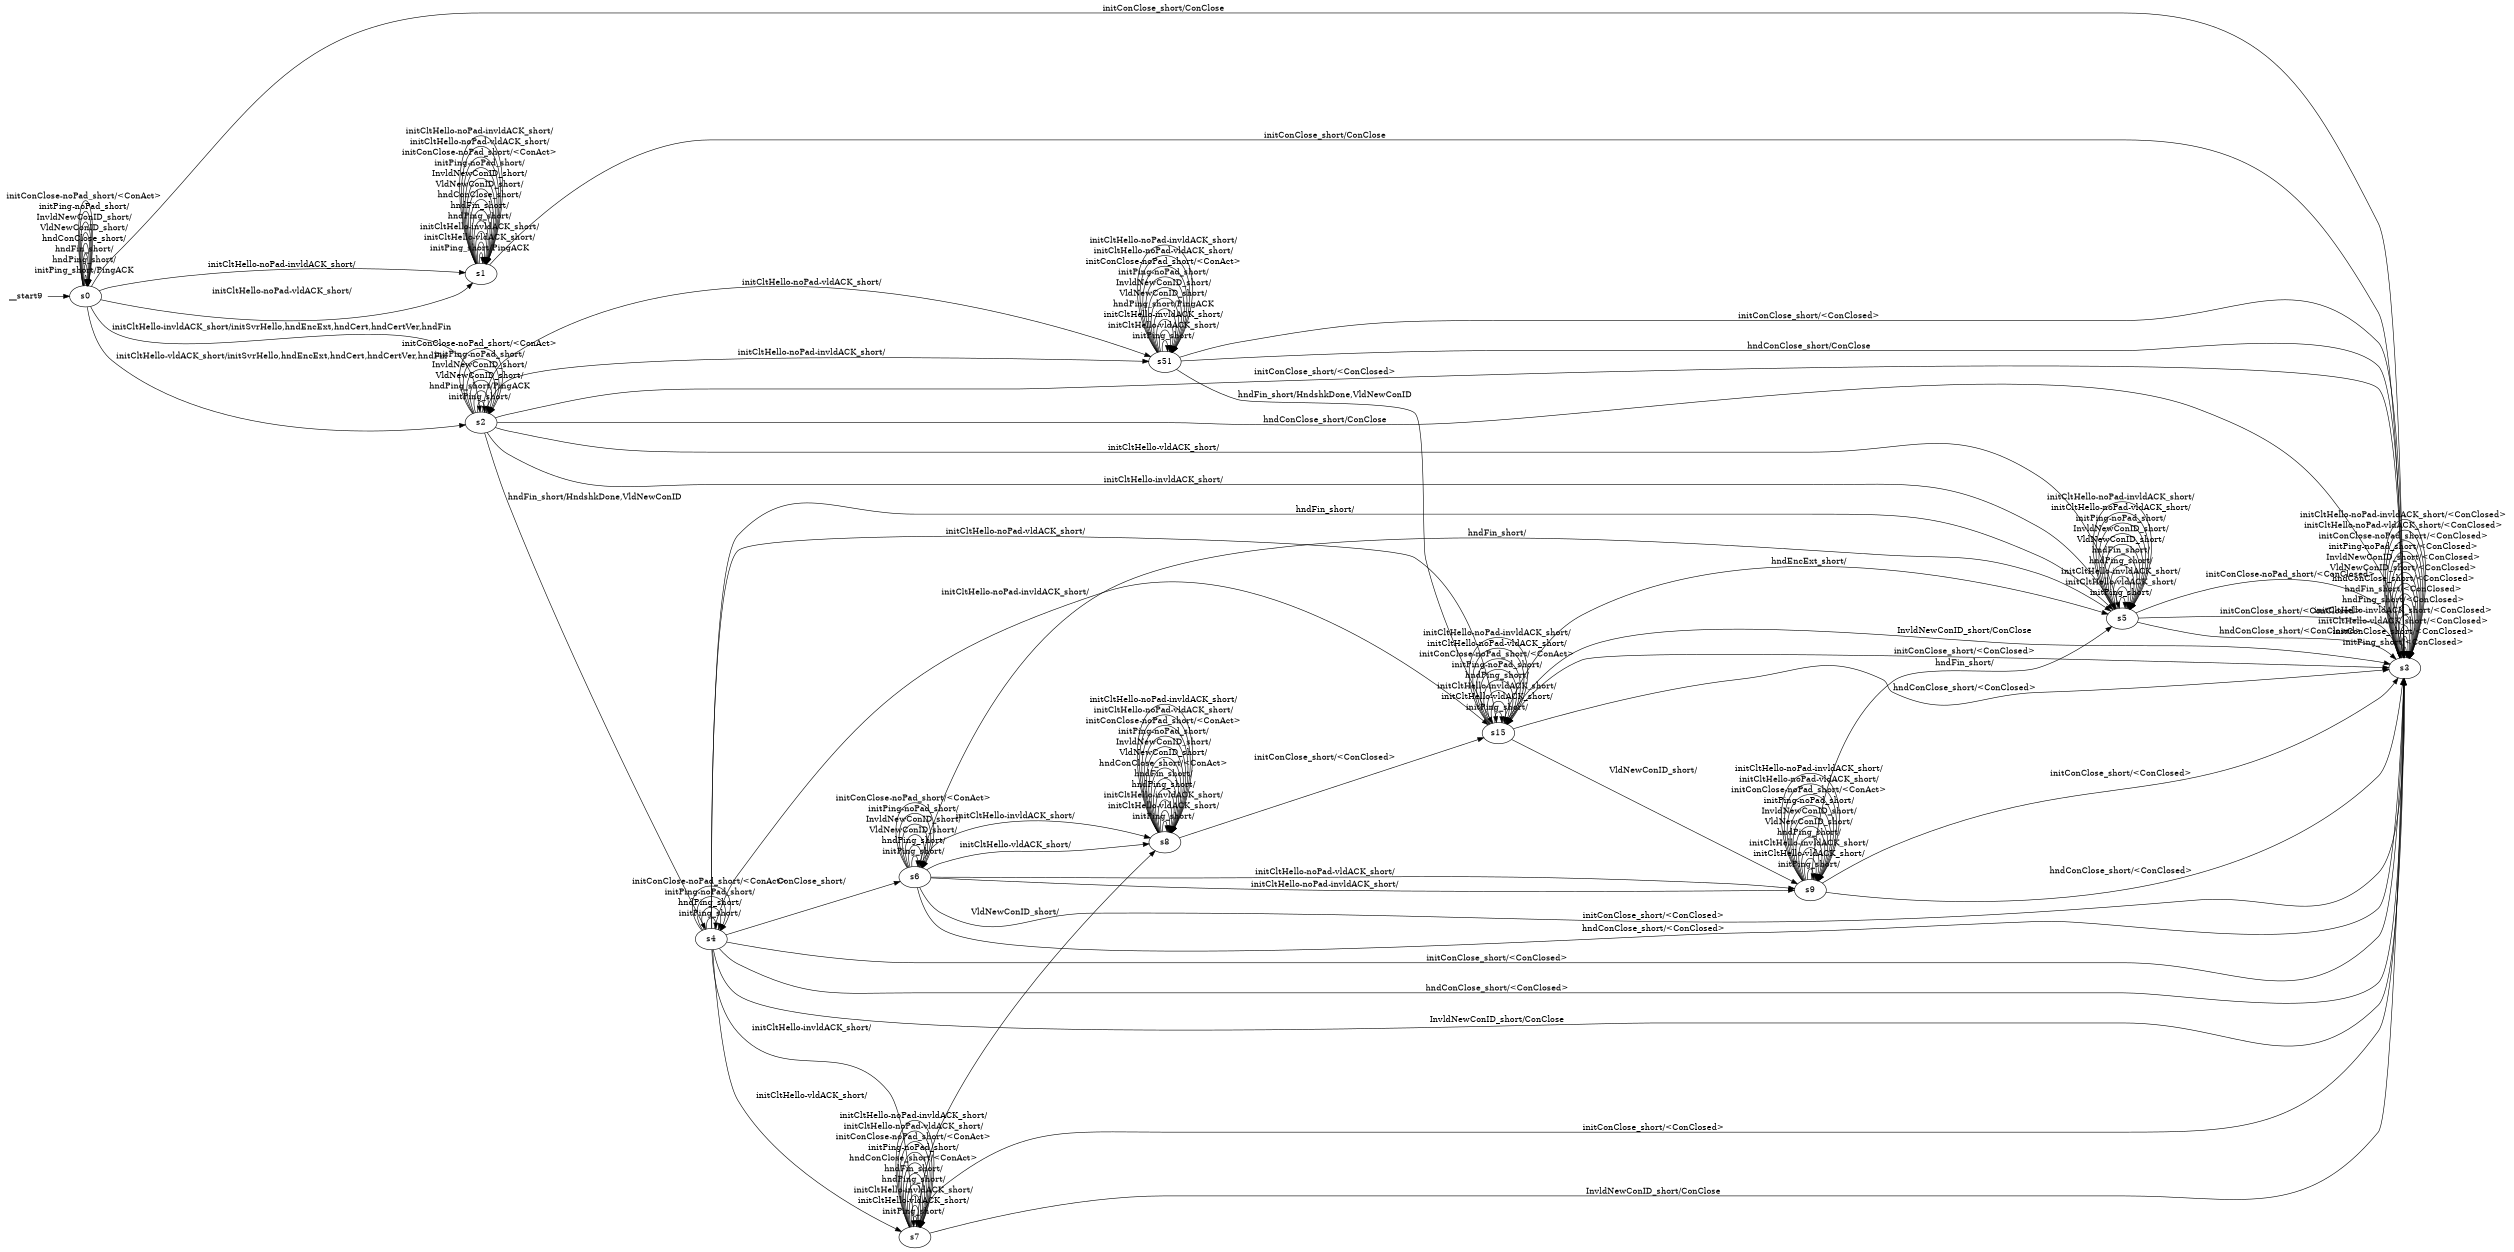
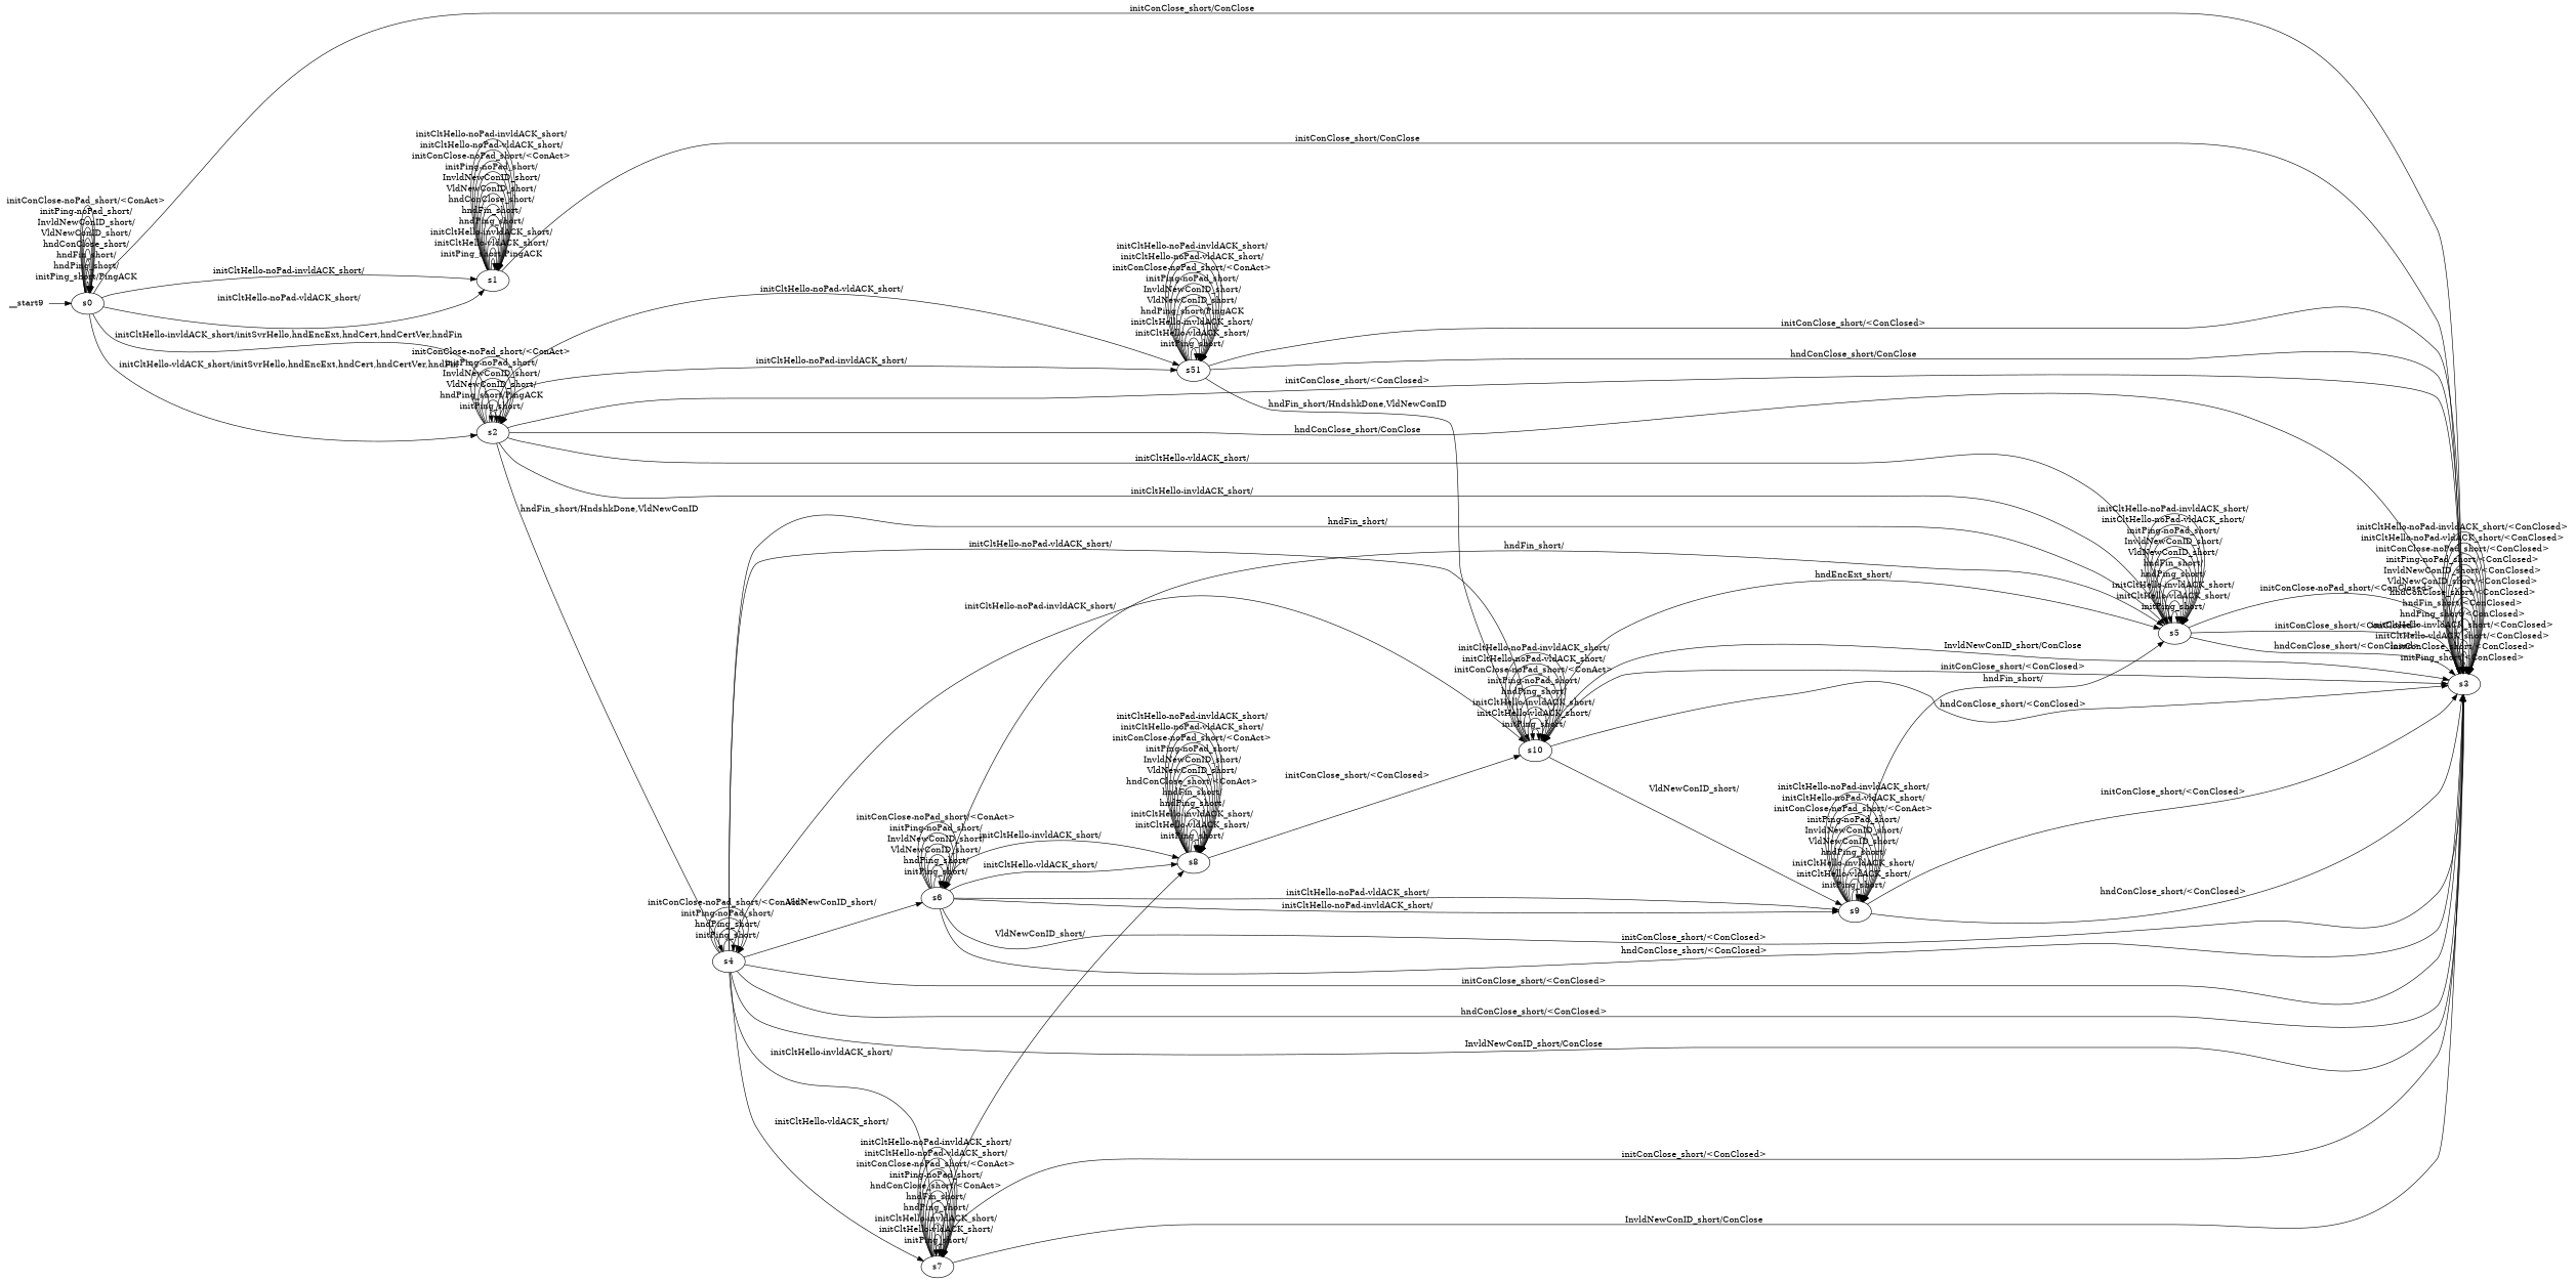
  digraph {
    rankdir=LR
    n1 [label=s0]
    n2 [label=s1]
    n3 [label=s2]
    n4 [label=s3]
    n5 [label=s4]
    n6 [label=s5]
    n7 [label=s51]
    n8 [label=s6]
    n9 [label=s7]
-   n10 [label=s15]
+   n10 [label=s10]
    n11 [label=s8]
    n12 [label=s9]
    n13 [label=__start9 shape=none]
    n1 -> n1 [label="initPing_short/PingACK "]
    n1 -> n1 [label="hndPing_short/ "]
    n1 -> n1 [label="hndFin_short/ "]
    n1 -> n1 [label="hndConClose_short/ "]
    n1 -> n1 [label="VldNewConID_short/ "]
    n1 -> n1 [label="InvldNewConID_short/ "]
    n1 -> n1 [label="initPing-noPad_short/ "]
    n1 -> n1 [label="initConClose-noPad_short/<ConAct> "]
    n1 -> n2 [label="initCltHello-noPad-vldACK_short/ "]
    n1 -> n2 [label="initCltHello-noPad-invldACK_short/ "]
    n1 -> n3 [label="initCltHello-vldACK_short/initSvrHello,hndEncExt,hndCert,hndCertVer,hndFin "]
    n1 -> n3 [label="initCltHello-invldACK_short/initSvrHello,hndEncExt,hndCert,hndCertVer,hndFin "]
    n1 -> n4 [label="initConClose_short/ConClose "]
    n2 -> n2 [label="initPing_short/PingACK "]
    n2 -> n2 [label="initCltHello-vldACK_short/ "]
    n2 -> n2 [label="initCltHello-invldACK_short/ "]
    n2 -> n2 [label="hndPing_short/ "]
    n2 -> n2 [label="hndFin_short/ "]
    n2 -> n2 [label="hndConClose_short/ "]
    n2 -> n2 [label="VldNewConID_short/ "]
    n2 -> n2 [label="InvldNewConID_short/ "]
    n2 -> n2 [label="initPing-noPad_short/ "]
    n2 -> n2 [label="initConClose-noPad_short/<ConAct> "]
    n2 -> n2 [label="initCltHello-noPad-vldACK_short/ "]
    n2 -> n2 [label="initCltHello-noPad-invldACK_short/ "]
    n2 -> n4 [label="initConClose_short/ConClose "]
    n3 -> n3 [label="initPing_short/ "]
    n3 -> n3 [label="hndPing_short/PingACK "]
    n3 -> n3 [label="VldNewConID_short/ "]
    n3 -> n3 [label="InvldNewConID_short/ "]
    n3 -> n3 [label="initPing-noPad_short/ "]
    n3 -> n3 [label="initConClose-noPad_short/<ConAct> "]
    n3 -> n4 [label="initConClose_short/<ConClosed> "]
    n3 -> n4 [label="hndConClose_short/ConClose "]
    n3 -> n5 [label="hndFin_short/HndshkDone,VldNewConID "]
    n3 -> n6 [label="initCltHello-vldACK_short/ "]
    n3 -> n6 [label="initCltHello-invldACK_short/ "]
    n3 -> n7 [label="initCltHello-noPad-vldACK_short/ "]
    n3 -> n7 [label="initCltHello-noPad-invldACK_short/ "]
    n4 -> n4 [label="initPing_short/<ConClosed> "]
    n4 -> n4 [label="initConClose_short/<ConClosed> "]
    n4 -> n4 [label="initCltHello-vldACK_short/<ConClosed> "]
    n4 -> n4 [label="initCltHello-invldACK_short/<ConClosed> "]
    n4 -> n4 [label="hndPing_short/<ConClosed> "]
    n4 -> n4 [label="hndFin_short/<ConClosed> "]
    n4 -> n4 [label="hndConClose_short/<ConClosed> "]
    n4 -> n4 [label="VldNewConID_short/<ConClosed> "]
    n4 -> n4 [label="InvldNewConID_short/<ConClosed> "]
    n4 -> n4 [label="initPing-noPad_short/<ConClosed> "]
    n4 -> n4 [label="initConClose-noPad_short/<ConClosed> "]
    n4 -> n4 [label="initCltHello-noPad-vldACK_short/<ConClosed> "]
    n4 -> n4 [label="initCltHello-noPad-invldACK_short/<ConClosed> "]
    n5 -> n4 [label="initConClose_short/<ConClosed> "]
    n5 -> n4 [label="hndConClose_short/<ConClosed> "]
    n5 -> n4 [label="InvldNewConID_short/ConClose "]
    n5 -> n5 [label="initPing_short/ "]
    n5 -> n5 [label="hndPing_short/ "]
    n5 -> n5 [label="initPing-noPad_short/ "]
    n5 -> n5 [label="initConClose-noPad_short/<ConAct> "]
    n5 -> n6 [label="hndFin_short/ "]
-   n5 -> n8 [label="ConClose_short/ "]
+   n5 -> n8 [label="VldNewConID_short/ "]
    n5 -> n9 [label="initCltHello-vldACK_short/ "]
    n5 -> n9 [label="initCltHello-invldACK_short/ "]
    n5 -> n10 [label="initCltHello-noPad-vldACK_short/ "]
    n5 -> n10 [label="initCltHello-noPad-invldACK_short/ "]
    n6 -> n4 [label="initConClose_short/<ConClosed> "]
    n6 -> n4 [label="hndConClose_short/<ConClosed> "]
    n6 -> n4 [label="initConClose-noPad_short/<ConClosed> "]
    n6 -> n6 [label="initPing_short/ "]
    n6 -> n6 [label="initCltHello-vldACK_short/ "]
    n6 -> n6 [label="initCltHello-invldACK_short/ "]
    n6 -> n6 [label="hndPing_short/ "]
    n6 -> n6 [label="hndFin_short/ "]
    n6 -> n6 [label="VldNewConID_short/ "]
    n6 -> n6 [label="InvldNewConID_short/ "]
    n6 -> n6 [label="initPing-noPad_short/ "]
    n6 -> n6 [label="initCltHello-noPad-vldACK_short/ "]
    n6 -> n6 [label="initCltHello-noPad-invldACK_short/ "]
    n7 -> n4 [label="initConClose_short/<ConClosed> "]
    n7 -> n4 [label="hndConClose_short/ConClose "]
    n7 -> n7 [label="initPing_short/ "]
    n7 -> n7 [label="initCltHello-vldACK_short/ "]
    n7 -> n7 [label="initCltHello-invldACK_short/ "]
    n7 -> n7 [label="hndPing_short/PingACK "]
    n7 -> n7 [label="VldNewConID_short/ "]
    n7 -> n7 [label="InvldNewConID_short/ "]
    n7 -> n7 [label="initPing-noPad_short/ "]
    n7 -> n7 [label="initConClose-noPad_short/<ConAct> "]
    n7 -> n7 [label="initCltHello-noPad-vldACK_short/ "]
    n7 -> n7 [label="initCltHello-noPad-invldACK_short/ "]
    n7 -> n10 [label="hndFin_short/HndshkDone,VldNewConID "]
    n8 -> n4 [label="initConClose_short/<ConClosed> "]
    n8 -> n4 [label="hndConClose_short/<ConClosed> "]
    n8 -> n6 [label="hndFin_short/ "]
    n8 -> n8 [label="initPing_short/ "]
    n8 -> n8 [label="hndPing_short/ "]
    n8 -> n8 [label="VldNewConID_short/ "]
    n8 -> n8 [label="InvldNewConID_short/ "]
    n8 -> n8 [label="initPing-noPad_short/ "]
    n8 -> n8 [label="initConClose-noPad_short/<ConAct> "]
    n8 -> n11 [label="initCltHello-vldACK_short/ "]
    n8 -> n11 [label="initCltHello-invldACK_short/ "]
    n8 -> n12 [label="initCltHello-noPad-vldACK_short/ "]
    n8 -> n12 [label="initCltHello-noPad-invldACK_short/ "]
    n9 -> n4 [label="initConClose_short/<ConClosed> "]
    n9 -> n4 [label="InvldNewConID_short/ConClose "]
    n9 -> n9 [label="initPing_short/ "]
    n9 -> n9 [label="initCltHello-vldACK_short/ "]
    n9 -> n9 [label="initCltHello-invldACK_short/ "]
    n9 -> n9 [label="hndPing_short/ "]
    n9 -> n9 [label="hndFin_short/ "]
    n9 -> n9 [label="hndConClose_short/<ConAct> "]
    n9 -> n9 [label="initPing-noPad_short/ "]
    n9 -> n9 [label="initConClose-noPad_short/<ConAct> "]
    n9 -> n9 [label="initCltHello-noPad-vldACK_short/ "]
    n9 -> n9 [label="initCltHello-noPad-invldACK_short/ "]
    n9 -> n11 [label="VldNewConID_short/ "]
    n10 -> n4 [label="initConClose_short/<ConClosed> "]
    n10 -> n4 [label="hndConClose_short/<ConClosed> "]
    n10 -> n4 [label="InvldNewConID_short/ConClose "]
    n10 -> n6 [label="hndEncExt_short/ "]
    n10 -> n10 [label="initPing_short/ "]
    n10 -> n10 [label="initCltHello-vldACK_short/ "]
    n10 -> n10 [label="initCltHello-invldACK_short/ "]
    n10 -> n10 [label="hndPing_short/ "]
    n10 -> n10 [label="initPing-noPad_short/ "]
    n10 -> n10 [label="initConClose-noPad_short/<ConAct> "]
    n10 -> n10 [label="initCltHello-noPad-vldACK_short/ "]
    n10 -> n10 [label="initCltHello-noPad-invldACK_short/ "]
    n10 -> n12 [label="VldNewConID_short/ "]
    n11 -> n10 [label="initConClose_short/<ConClosed> "]
    n11 -> n11 [label="initPing_short/ "]
    n11 -> n11 [label="initCltHello-vldACK_short/ "]
    n11 -> n11 [label="initCltHello-invldACK_short/ "]
    n11 -> n11 [label="hndPing_short/ "]
    n11 -> n11 [label="hndFin_short/ "]
    n11 -> n11 [label="hndConClose_short/<ConAct> "]
    n11 -> n11 [label="VldNewConID_short/ "]
    n11 -> n11 [label="InvldNewConID_short/ "]
    n11 -> n11 [label="initPing-noPad_short/ "]
    n11 -> n11 [label="initConClose-noPad_short/<ConAct> "]
    n11 -> n11 [label="initCltHello-noPad-vldACK_short/ "]
    n11 -> n11 [label="initCltHello-noPad-invldACK_short/ "]
    n12 -> n4 [label="initConClose_short/<ConClosed> "]
    n12 -> n4 [label="hndConClose_short/<ConClosed> "]
    n12 -> n6 [label="hndFin_short/ "]
    n12 -> n12 [label="initPing_short/ "]
    n12 -> n12 [label="initCltHello-vldACK_short/ "]
    n12 -> n12 [label="initCltHello-invldACK_short/ "]
    n12 -> n12 [label="hndPing_short/ "]
    n12 -> n12 [label="VldNewConID_short/ "]
    n12 -> n12 [label="InvldNewConID_short/ "]
    n12 -> n12 [label="initPing-noPad_short/ "]
    n12 -> n12 [label="initConClose-noPad_short/<ConAct> "]
    n12 -> n12 [label="initCltHello-noPad-vldACK_short/ "]
    n12 -> n12 [label="initCltHello-noPad-invldACK_short/ "]
    n13 -> n1
  }
